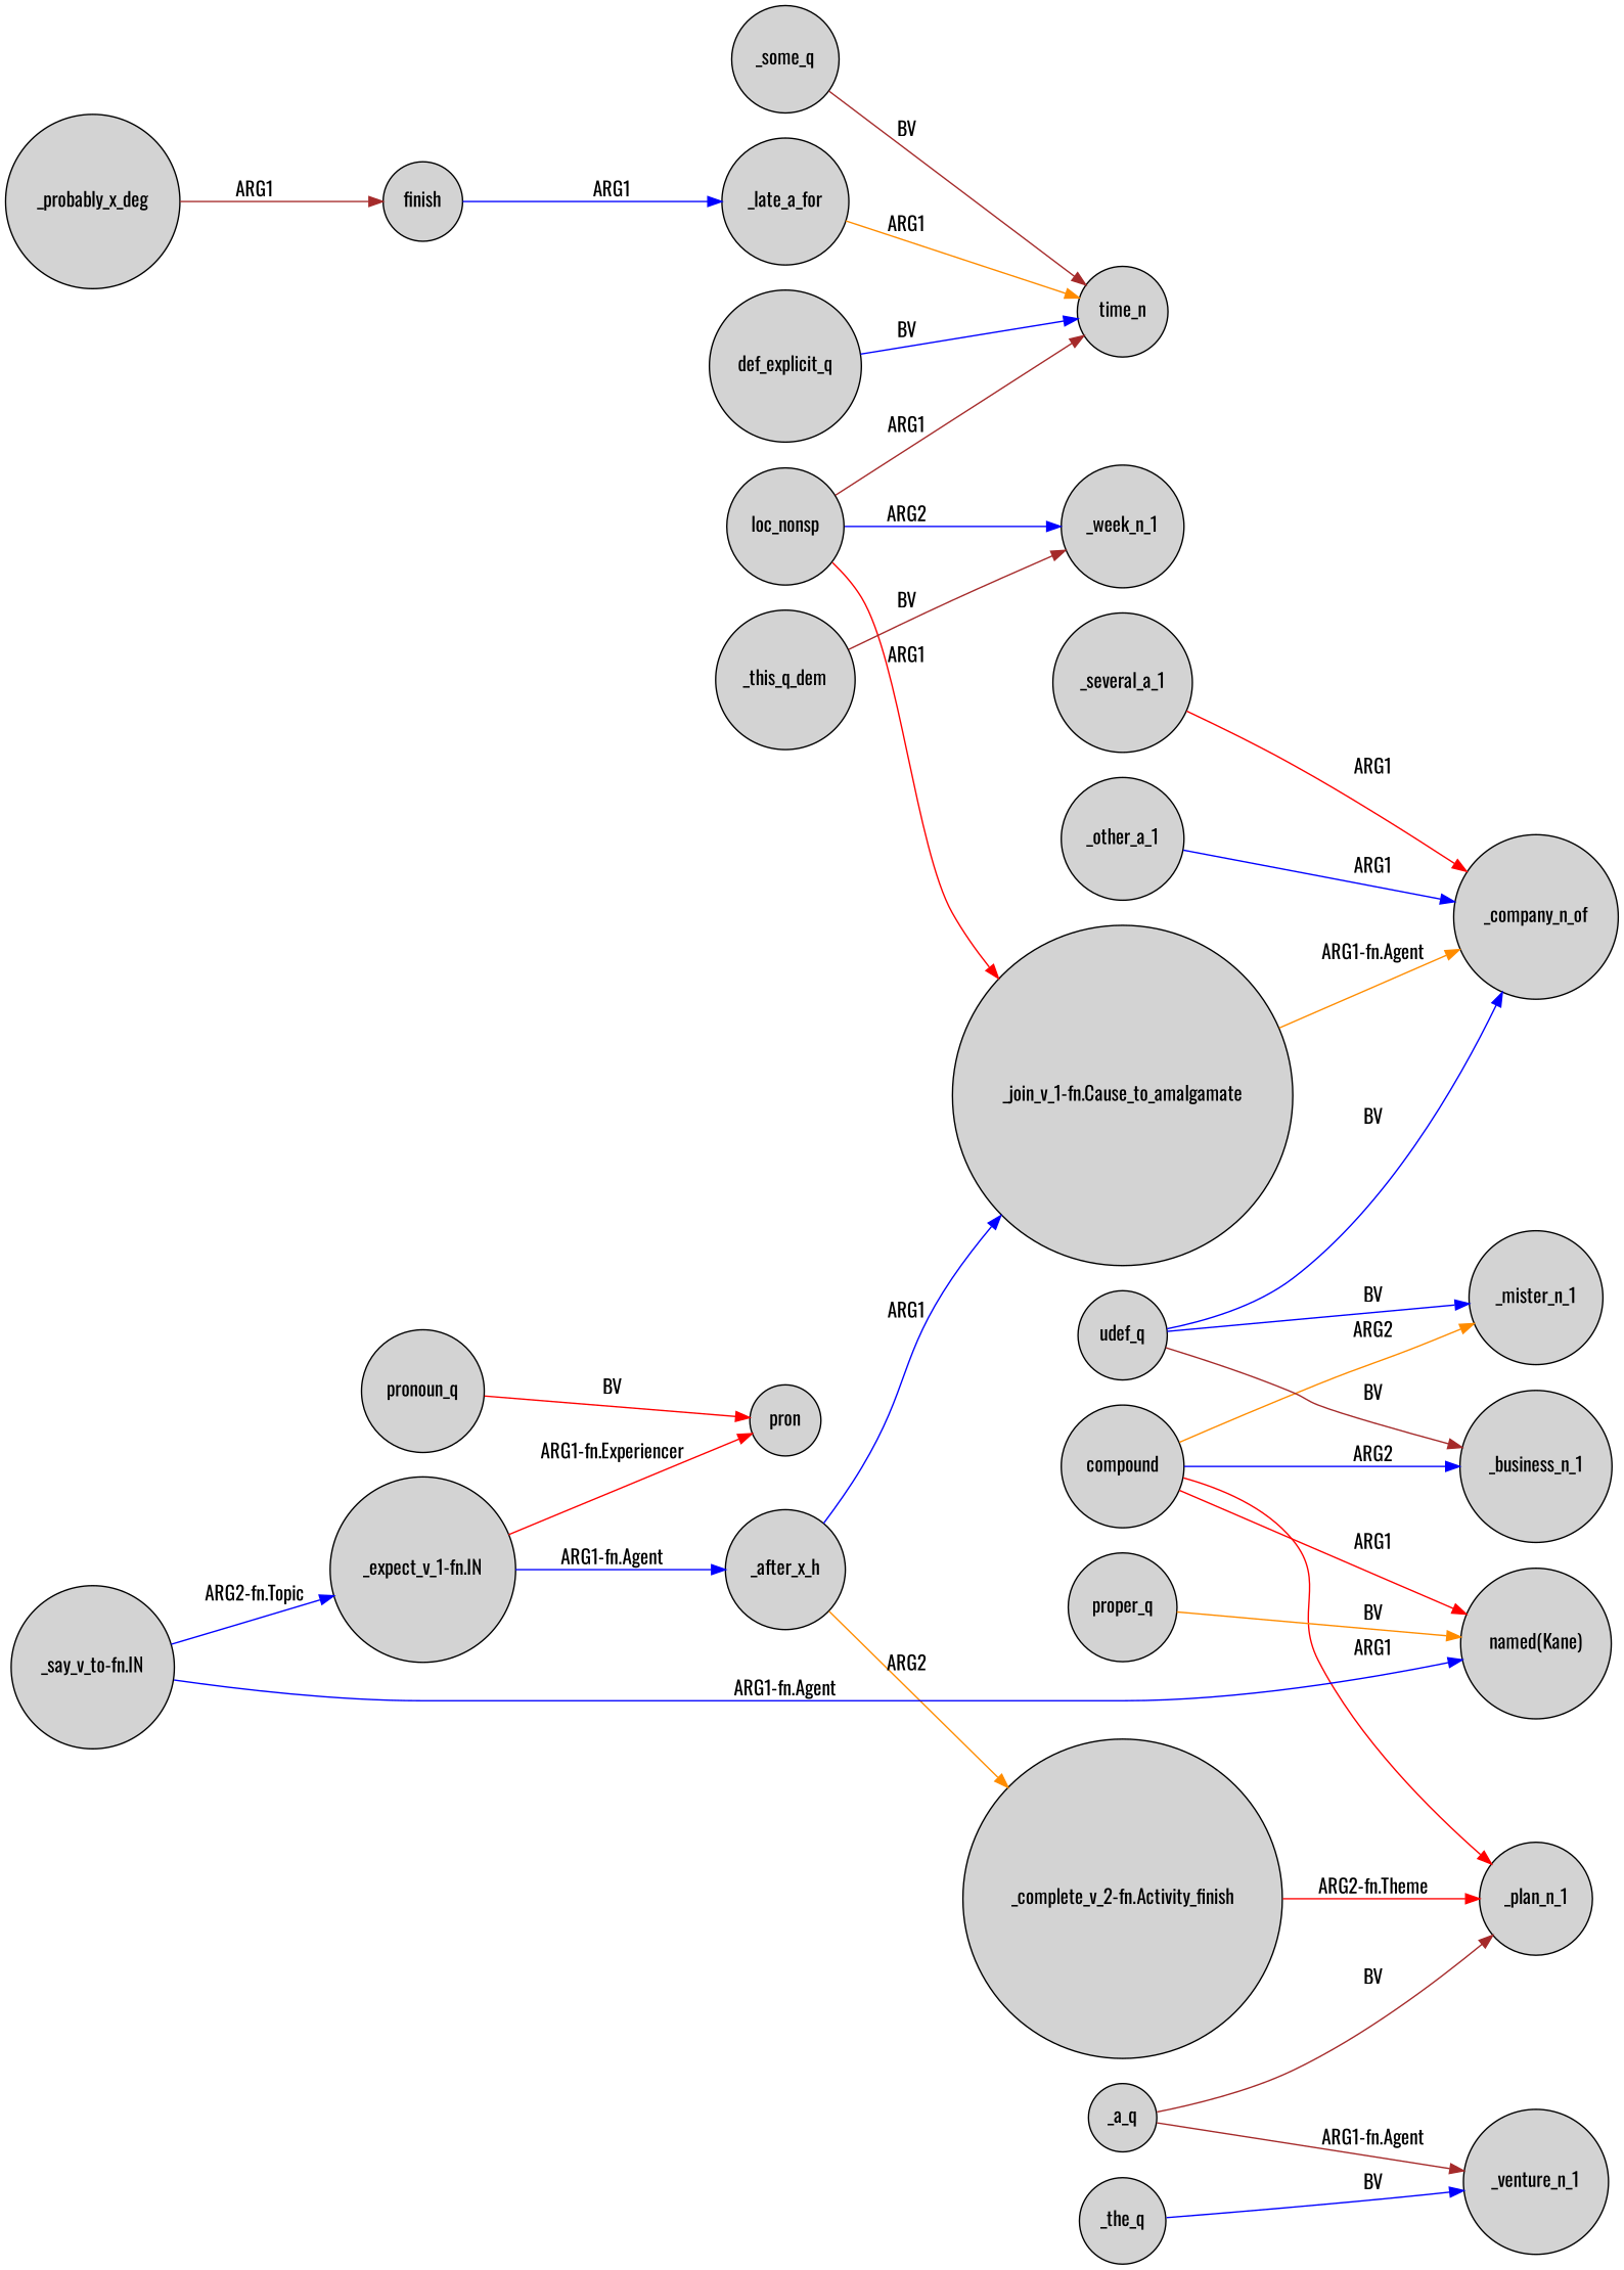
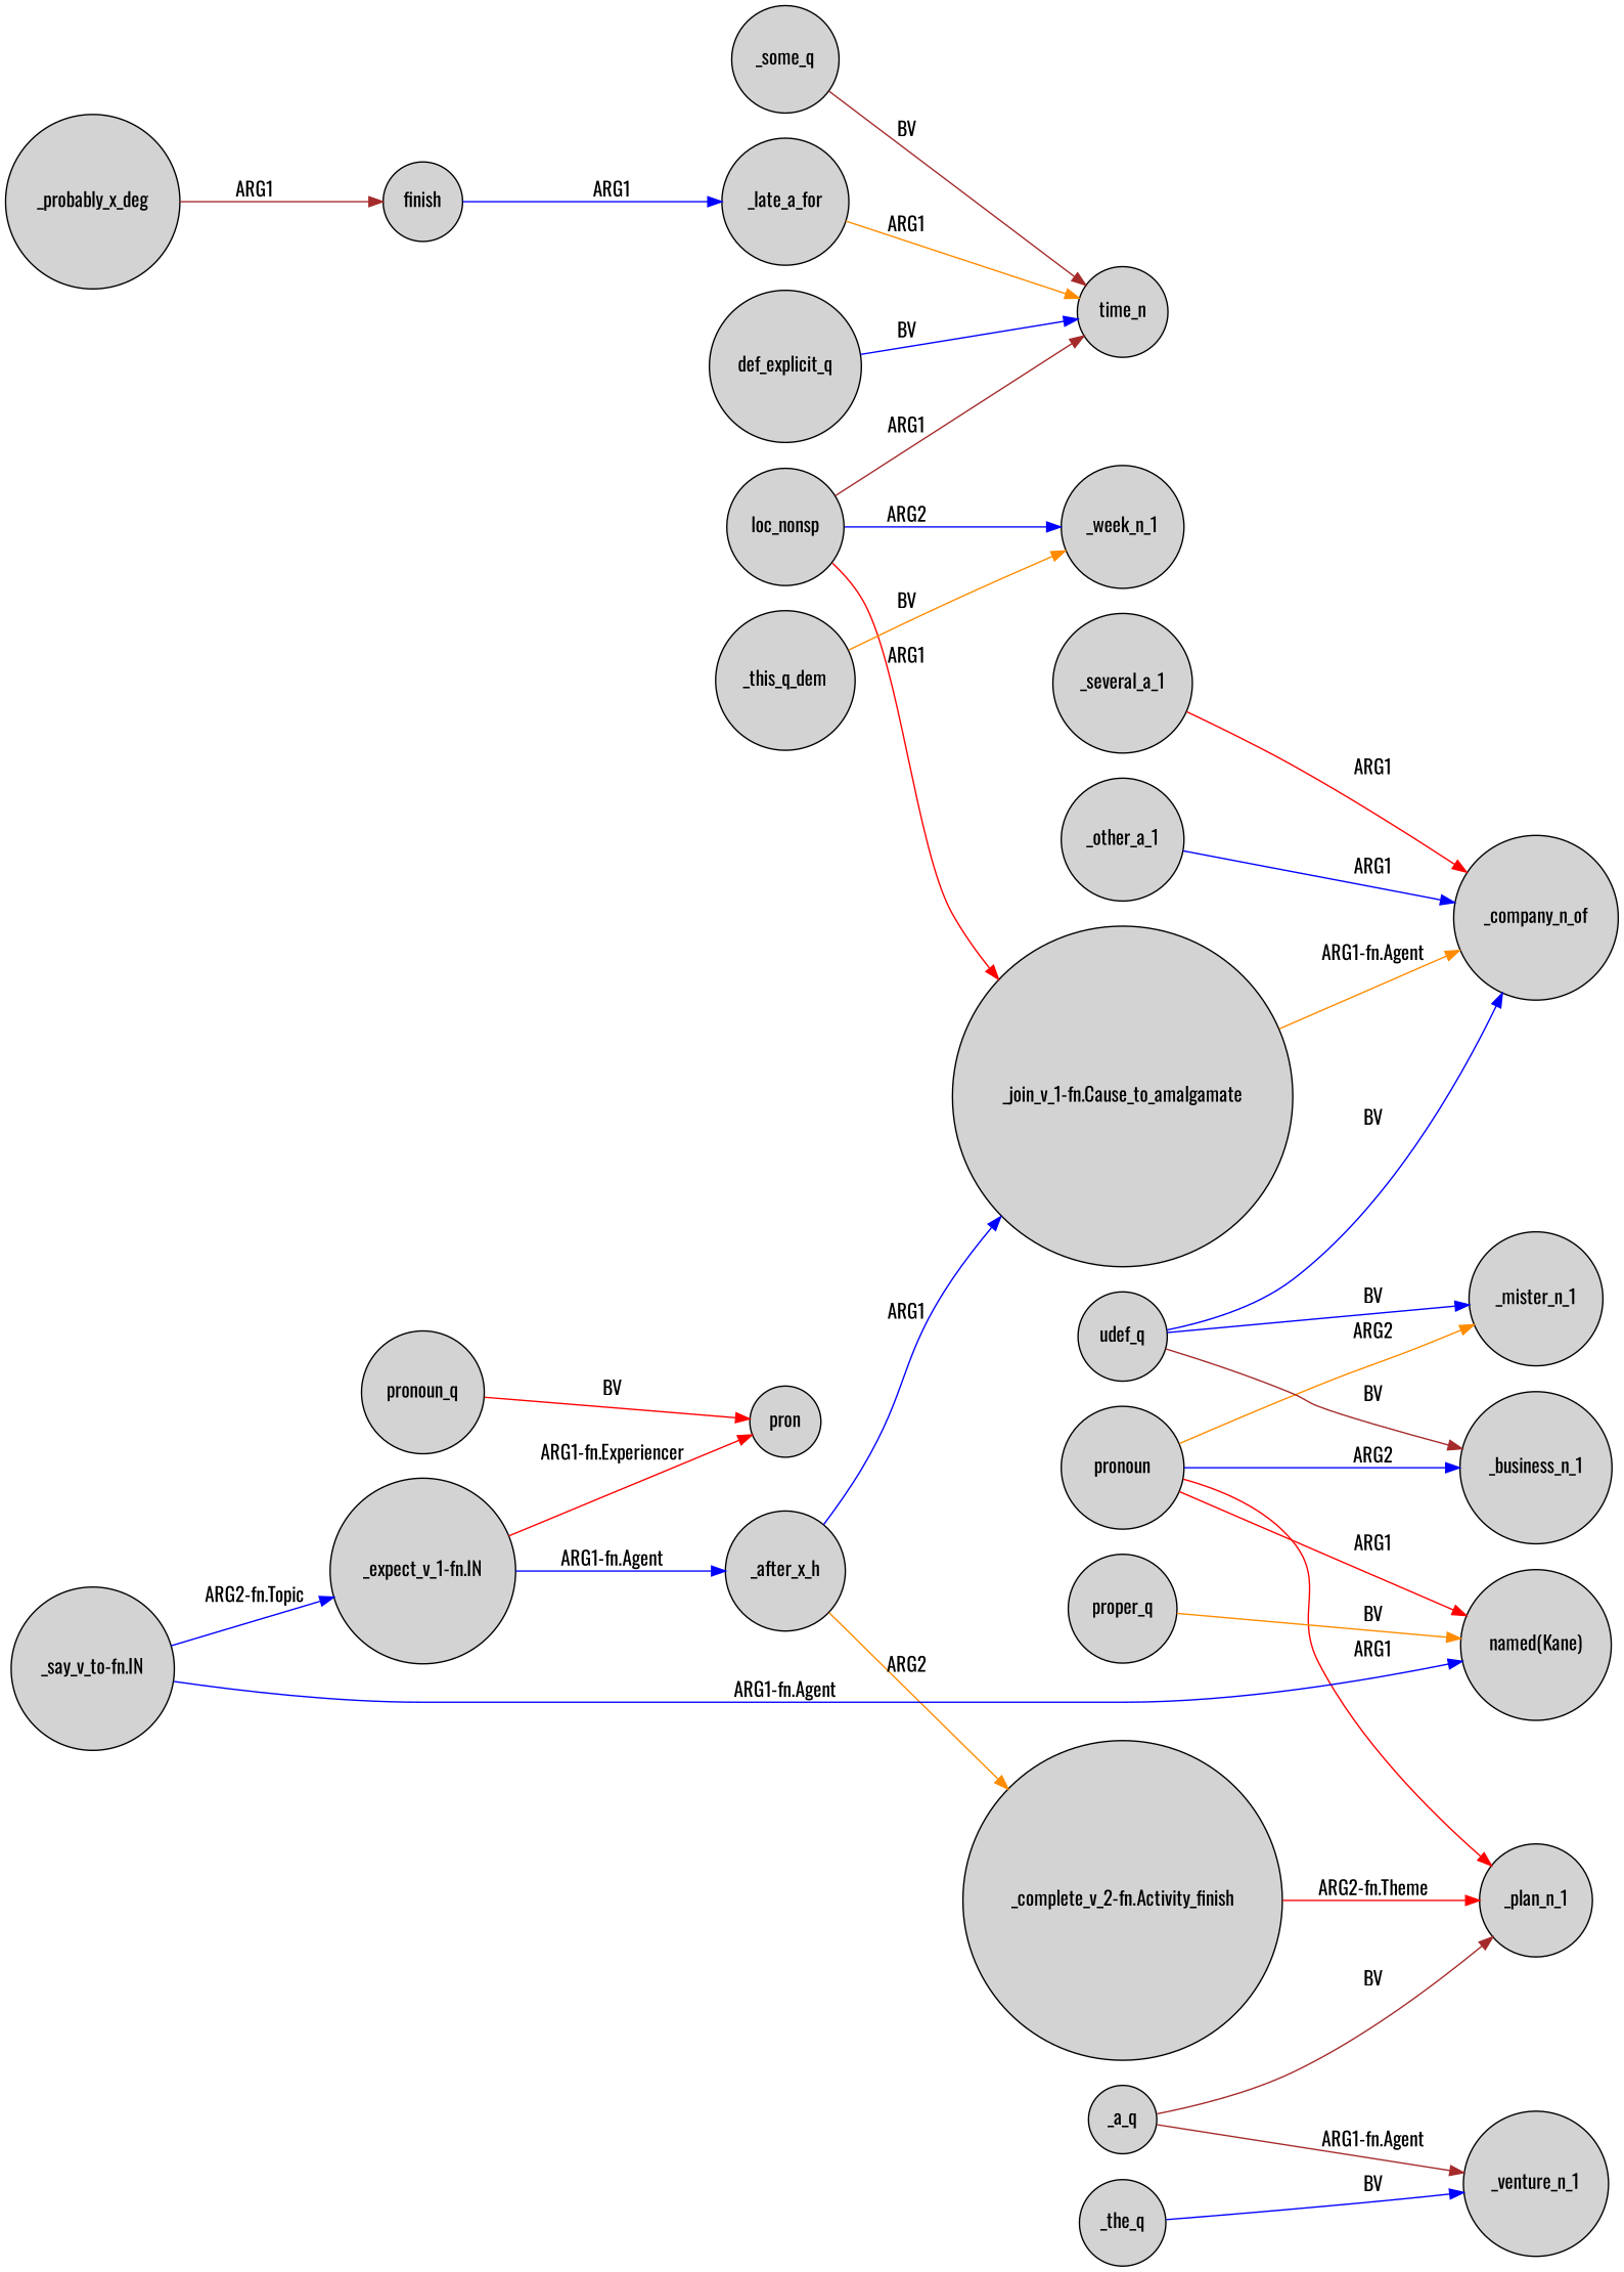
  digraph {
    fontname=Oswald
    rankdir=LR
    node [fontname=Oswald shape=circle style=filled]
    edge [color=blue fontname=Oswald]
    n1 [label=finish]
    _late_a_for
    time_n
    "_expect_v_1-fn.IN"
    _after_x_h
    pron
    "_join_v_1-fn.Cause_to_amalgamate"
    "_complete_v_2-fn.Activity_finish"
    _company_n_of
    _plan_n_1
    def_explicit_q
-   compound
+   compound [label=pronoun]
    _mister_n_1
    "named(Kane)"
    _business_n_1
    "_say_v_to-fn.IN"
    _some_q
    udef_q
    loc_nonsp
    _week_n_1
    pronoun_q
    _this_q_dem
    _probably_x_deg
    _several_a_1
    _the_q
    _venture_n_1
    _other_a_1
    proper_q
    _a_q
    n1 -> _late_a_for [label=ARG1]
    _late_a_for -> time_n [color=darkorange label=ARG1]
    "_expect_v_1-fn.IN" -> _after_x_h [label="ARG1-fn.Agent"]
    "_expect_v_1-fn.IN" -> pron [color=red label="ARG1-fn.Experiencer"]
    _after_x_h -> "_join_v_1-fn.Cause_to_amalgamate" [label=ARG1]
    _after_x_h -> "_complete_v_2-fn.Activity_finish" [color=darkorange label=ARG2]
    "_join_v_1-fn.Cause_to_amalgamate" -> _company_n_of [color=darkorange label="ARG1-fn.Agent"]
    "_complete_v_2-fn.Activity_finish" -> _plan_n_1 [color=red label="ARG2-fn.Theme"]
    def_explicit_q -> time_n [label=BV]
    compound -> _plan_n_1 [color=red label=ARG1]
    compound -> _mister_n_1 [color=darkorange label=ARG2]
    compound -> "named(Kane)" [color=red label=ARG1]
    compound -> _business_n_1 [label=ARG2]
    "_say_v_to-fn.IN" -> "_expect_v_1-fn.IN" [label="ARG2-fn.Topic"]
    "_say_v_to-fn.IN" -> "named(Kane)" [label="ARG1-fn.Agent"]
    _some_q -> time_n [color=brown label=BV]
    udef_q -> _company_n_of [label=BV]
    udef_q -> _mister_n_1 [label=BV]
    udef_q -> _business_n_1 [color=brown label=BV]
    loc_nonsp -> time_n [color=brown label=ARG1]
    loc_nonsp -> "_join_v_1-fn.Cause_to_amalgamate" [color=red label=ARG1]
    loc_nonsp -> _week_n_1 [label=ARG2]
    pronoun_q -> pron [color=red label=BV]
-   _this_q_dem -> _week_n_1 [color=brown label=BV]
+   _this_q_dem -> _week_n_1 [color=darkorange label=BV]
    _probably_x_deg -> n1 [color=brown label=ARG1]
    _several_a_1 -> _company_n_of [color=red label=ARG1]
    _the_q -> _venture_n_1 [label=BV]
    _other_a_1 -> _company_n_of [label=ARG1]
    proper_q -> "named(Kane)" [color=darkorange label=BV]
    _a_q -> _plan_n_1 [color=brown label=BV]
    _a_q -> _venture_n_1 [color=brown label="ARG1-fn.Agent"]
  }
